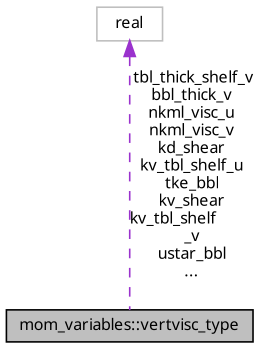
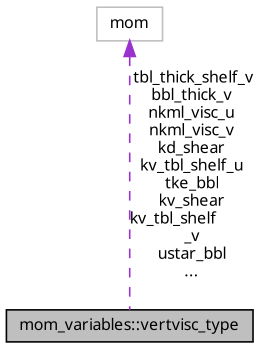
  digraph {
    fontname="Noto Sans"
    node [fontname="Noto Sans" fontsize=10 shape=record style=filled]
    n1 [color=black fillcolor=grey75 fontcolor=black height=0.2 label="mom_variables::vertvisc_type" width=0.4]
-   n2 [color=grey75 fillcolor=white height=0.2 label=real width=0.4]
+   n2 [color=grey75 fillcolor=white height=0.2 label=mom width=0.4]
    n2 -> n1 [color=darkorchid3 dir=back fontname="Noto Sans" fontsize=10 label=" tbl_thick_shelf_v\nbbl_thick_v\nnkml_visc_u\nnkml_visc_v\nkd_shear\nkv_tbl_shelf_u\ntke_bbl\nkv_shear\nkv_tbl_shelf\l_v\nustar_bbl\n..." labelfontname=Helvetica labelfontsize=10 style=dashed]
  }
